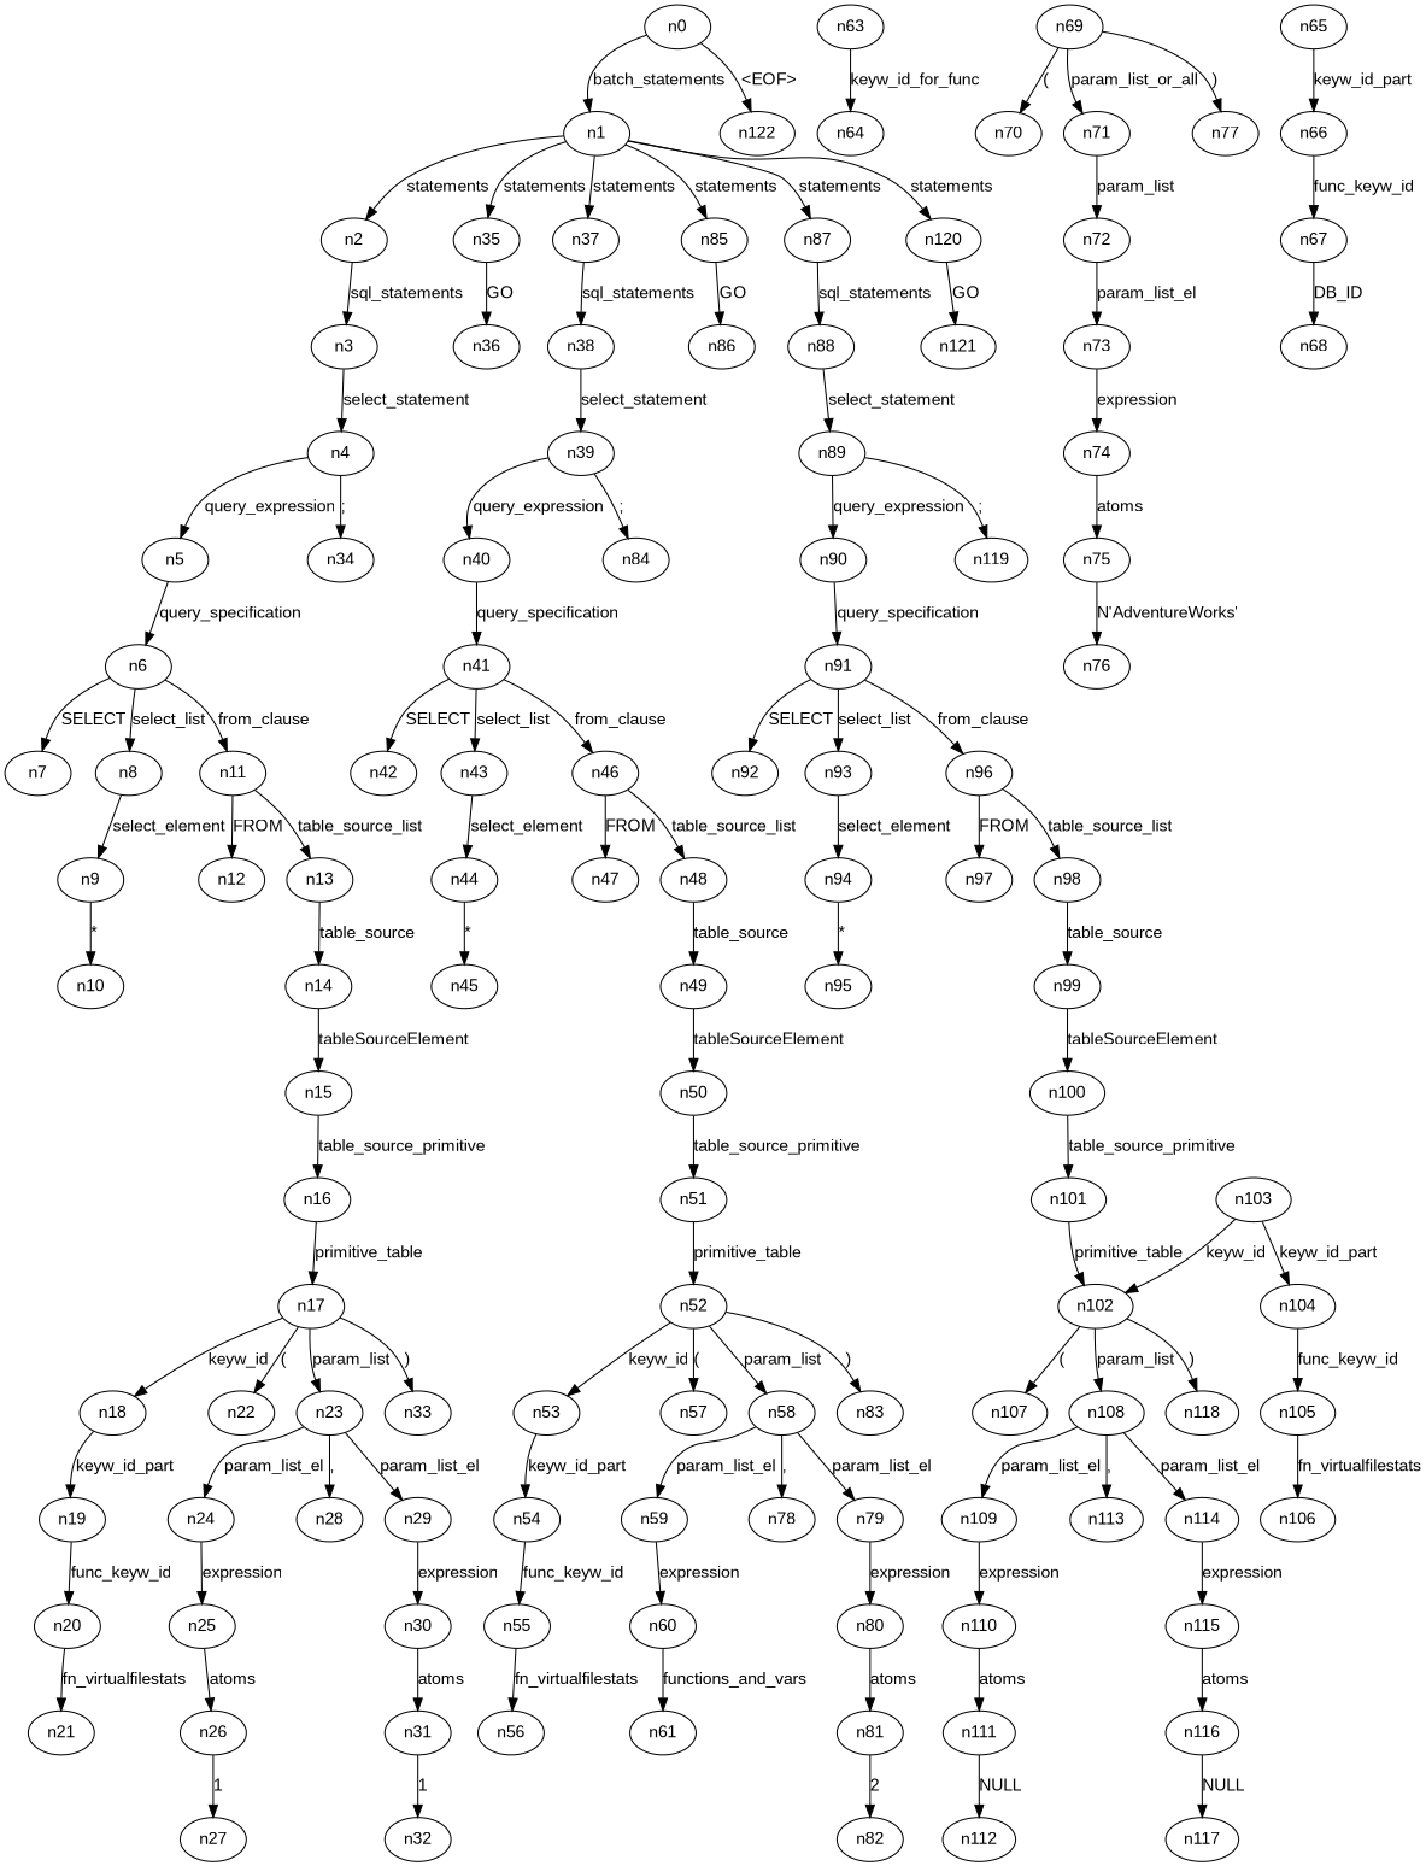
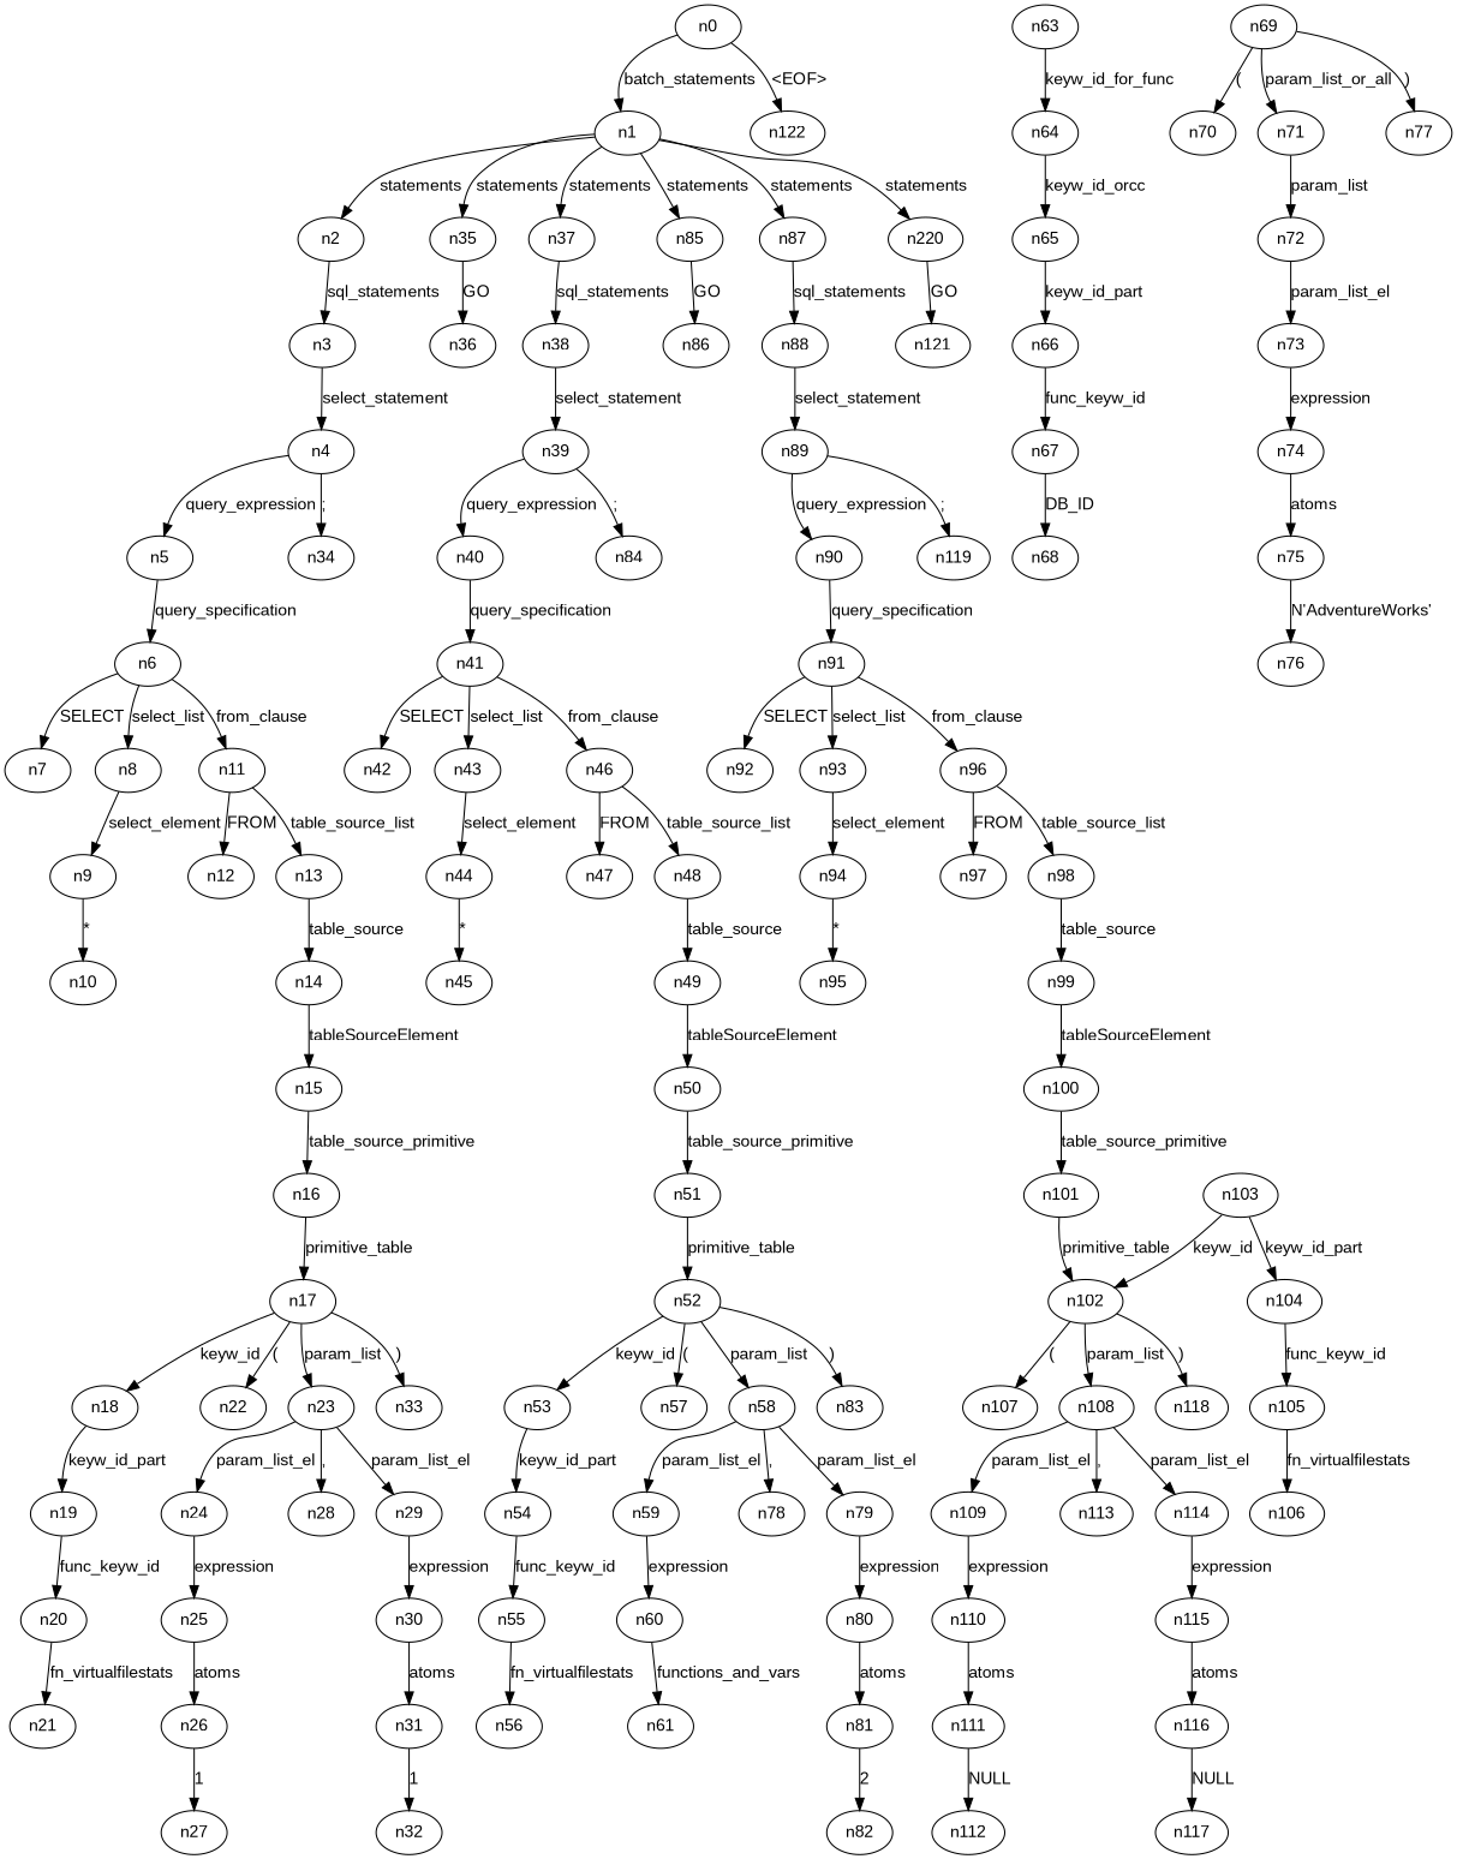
  digraph {
    fontname="Liberation Sans"
    node [fontname="Liberation Sans"]
    edge [fontname="Liberation Sans"]
    n0
    n1
    n122
    n2
    n35
    n37
    n85
    n87
-   n120
+   n120 [label=n220]
    n3
    n36
    n38
    n86
    n88
    n121
    n4
    n5
    n34
    n6
    n7
    n8
    n11
    n9
    n12
    n13
    n10
    n14
    n15
    n16
    n17
    n18
    n22
    n23
    n33
    n19
    n24
    n28
    n29
    n20
    n21
    n25
    n30
    n26
    n27
    n31
    n32
    n39
    n40
    n84
    n41
    n42
    n43
    n46
    n44
    n47
    n48
    n45
    n49
    n50
    n51
    n52
    n53
    n57
    n58
    n83
    n54
    n59
    n78
    n79
    n55
    n56
    n60
    n80
    n61
    n63
    n64
    n69
    n70
    n71
    n77
    n65
    n66
    n67
    n68
    n72
    n73
    n74
    n75
    n76
    n81
    n82
    n89
    n90
    n119
    n91
    n92
    n93
    n96
    n94
    n97
    n98
    n95
    n99
    n100
    n101
    n102
    n107
    n108
    n118
    n103
    n104
    n109
    n113
    n114
    n105
    n106
    n110
    n115
    n111
    n112
    n116
    n117
    n0 -> n1 [label=batch_statements]
    n0 -> n122 [label="<EOF>"]
    n1 -> n2 [label=statements]
    n1 -> n35 [label=statements]
    n1 -> n37 [label=statements]
    n1 -> n85 [label=statements]
    n1 -> n87 [label=statements]
    n1 -> n120 [label=statements]
    n2 -> n3 [label=sql_statements]
    n35 -> n36 [label=GO]
    n37 -> n38 [label=sql_statements]
    n85 -> n86 [label=GO]
    n87 -> n88 [label=sql_statements]
    n120 -> n121 [label=GO]
    n3 -> n4 [label=select_statement]
    n38 -> n39 [label=select_statement]
    n88 -> n89 [label=select_statement]
    n4 -> n5 [label=query_expression]
    n4 -> n34 [label=";"]
    n5 -> n6 [label=query_specification]
    n6 -> n7 [label=SELECT]
    n6 -> n8 [label=select_list]
    n6 -> n11 [label=from_clause]
    n8 -> n9 [label=select_element]
    n11 -> n12 [label=FROM]
    n11 -> n13 [label=table_source_list]
    n9 -> n10 [label="*"]
    n13 -> n14 [label=table_source]
    n14 -> n15 [label=tableSourceElement]
    n15 -> n16 [label=table_source_primitive]
    n16 -> n17 [label=primitive_table]
    n17 -> n18 [label=keyw_id]
    n17 -> n22 [label="("]
    n17 -> n23 [label=param_list]
    n17 -> n33 [label=")"]
    n18 -> n19 [label=keyw_id_part]
    n23 -> n24 [label=param_list_el]
    n23 -> n28 [label=","]
    n23 -> n29 [label=param_list_el]
    n19 -> n20 [label=func_keyw_id]
    n24 -> n25 [label=expression]
    n29 -> n30 [label=expression]
    n20 -> n21 [label=fn_virtualfilestats]
    n25 -> n26 [label=atoms]
    n30 -> n31 [label=atoms]
    n26 -> n27 [label=1]
    n31 -> n32 [label=1]
    n39 -> n40 [label=query_expression]
    n39 -> n84 [label=";"]
    n40 -> n41 [label=query_specification]
    n41 -> n42 [label=SELECT]
    n41 -> n43 [label=select_list]
    n41 -> n46 [label=from_clause]
    n43 -> n44 [label=select_element]
    n46 -> n47 [label=FROM]
    n46 -> n48 [label=table_source_list]
    n44 -> n45 [label="*"]
    n48 -> n49 [label=table_source]
    n49 -> n50 [label=tableSourceElement]
    n50 -> n51 [label=table_source_primitive]
    n51 -> n52 [label=primitive_table]
    n52 -> n53 [label=keyw_id]
    n52 -> n57 [label="("]
    n52 -> n58 [label=param_list]
    n52 -> n83 [label=")"]
    n53 -> n54 [label=keyw_id_part]
    n58 -> n59 [label=param_list_el]
    n58 -> n78 [label=","]
    n58 -> n79 [label=param_list_el]
    n54 -> n55 [label=func_keyw_id]
    n59 -> n60 [label=expression]
    n79 -> n80 [label=expression]
    n55 -> n56 [label=fn_virtualfilestats]
    n60 -> n61 [label=functions_and_vars]
    n80 -> n81 [label=atoms]
    n63 -> n64 [label=keyw_id_for_func]
+   n64 -> n65 [label=keyw_id_orcc]
    n69 -> n70 [label="("]
    n69 -> n71 [label=param_list_or_all]
    n69 -> n77 [label=")"]
    n71 -> n72 [label=param_list]
    n65 -> n66 [label=keyw_id_part]
    n66 -> n67 [label=func_keyw_id]
    n67 -> n68 [label=DB_ID]
    n72 -> n73 [label=param_list_el]
    n73 -> n74 [label=expression]
    n74 -> n75 [label=atoms]
    n75 -> n76 [label="N'AdventureWorks'"]
    n81 -> n82 [label=2]
    n89 -> n90 [label=query_expression]
    n89 -> n119 [label=";"]
    n90 -> n91 [label=query_specification]
    n91 -> n92 [label=SELECT]
    n91 -> n93 [label=select_list]
    n91 -> n96 [label=from_clause]
    n93 -> n94 [label=select_element]
    n96 -> n97 [label=FROM]
    n96 -> n98 [label=table_source_list]
    n94 -> n95 [label="*"]
    n98 -> n99 [label=table_source]
    n99 -> n100 [label=tableSourceElement]
    n100 -> n101 [label=table_source_primitive]
    n101 -> n102 [label=primitive_table]
    n102 -> n107 [label="("]
    n102 -> n108 [label=param_list]
    n102 -> n118 [label=")"]
    n108 -> n109 [label=param_list_el]
    n108 -> n113 [label=","]
    n108 -> n114 [label=param_list_el]
    n103 -> n102 [label=keyw_id]
    n103 -> n104 [label=keyw_id_part]
    n104 -> n105 [label=func_keyw_id]
    n109 -> n110 [label=expression]
    n114 -> n115 [label=expression]
    n105 -> n106 [label=fn_virtualfilestats]
    n110 -> n111 [label=atoms]
    n115 -> n116 [label=atoms]
    n111 -> n112 [label=NULL]
    n116 -> n117 [label=NULL]
  }
